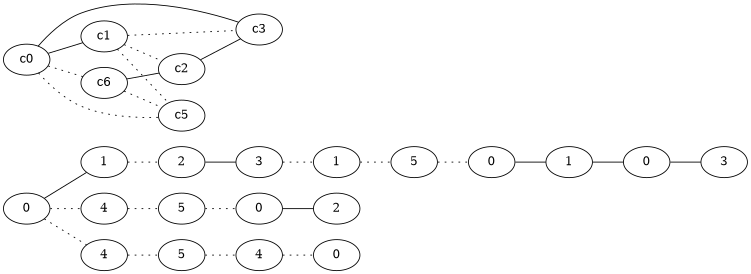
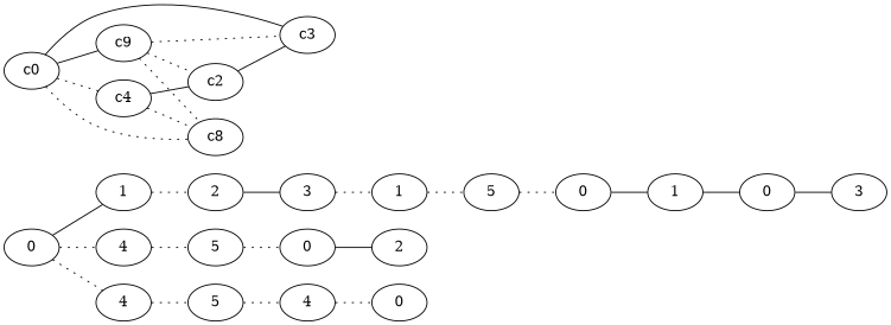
  graph {
    rankdir=LR
    edge [style=dotted]
    n1 [label=0]
    n2 [label=1]
    n3 [label=4]
    n4 [label=4]
    n5 [label=2]
    n6 [label=5]
    n7 [label=5]
    n8 [label=3]
    n9 [label=1]
    n10 [label=5]
    n11 [label=0]
    n12 [label=1]
    n13 [label=0]
    n14 [label=3]
    n15 [label=0]
    n16 [label=2]
    n17 [label=4]
    n18 [label=0]
    c0
-   c1
+   c1 [label=c9]
    c3
-   c4 [label=c6]
-   c5
+   c4
+   c5 [label=c8]
    c2
    n1 -- n2 [style=""]
    n1 -- n3
    n1 -- n4
    n2 -- n5
    n3 -- n6
    n4 -- n7
    n5 -- n8 [style=""]
    n6 -- n15
    n7 -- n17
    n8 -- n9
    n9 -- n10
    n10 -- n11
    n11 -- n12 [style=""]
    n12 -- n13 [style=""]
    n13 -- n14 [style=""]
    n15 -- n16 [style=""]
    n17 -- n18
    c0 -- c1 [style=""]
    c0 -- c3 [style=""]
    c0 -- c4
    c0 -- c5
    c1 -- c3
    c1 -- c5
    c1 -- c2
    c4 -- c5
    c4 -- c2 [style=""]
    c2 -- c3 [style=""]
  }
